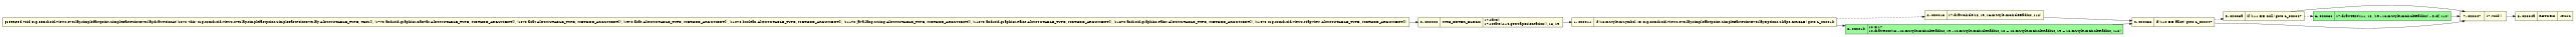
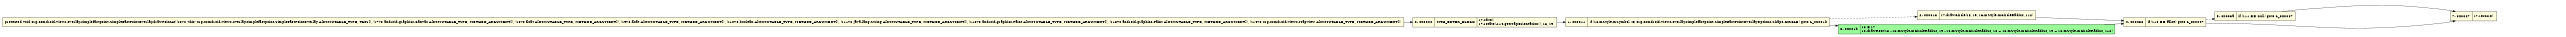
  digraph {
    rankdir=LR
    node [fillcolor=lightyellow shape=record style=filled]
    n1 [label="{0\:\ 0x0000|MTH_ENTER_BLOCK\l|r7.save()\lr7.rotate(\-r14.getMapOrientation(), r8, r9)\l}"]
    n2 [label="{1\:\ 0x0011|if (r6.mStyle.mSymbol != org.osmdroid.views.overlay.simplefastpoint.SimpleFastPointOverlayOptions.Shape.CIRCLE) goto L_0x001b\l}"]
    n3 [label="{2\:\ 0x0013|r7.drawCircle(r8, r9, r6.mStyle.mCircleRadius, r12)\l}"]
    n4 [fillcolor=palegreen label="{3\:\ 0x001b|r0 = r7\lr0.drawRect(r8 \- r6.mStyle.mCircleRadius, r9 \- r6.mStyle.mCircleRadius, r8 + r6.mStyle.mCircleRadius, r9 + r6.mStyle.mCircleRadius, r12)\l}"]
    n5 [label="{4\:\ 0x0038|if (r10 == false) goto L_0x0047\l}"]
    n6 [label="{5\:\ 0x003a|if (r11 == null) goto L_0x0047\l}"]
-   n7 [label="{7\:\ 0x0047|r7.void()\l}"]
-   n8 [fillcolor=palegreen label="{6\:\ 0x003c|r7.drawText(r11, r8, (r9 \- r6.mStyle.mCircleRadius) \- 5.0f, r13)\l}"]
-   n9 [label="{8\:\ 0x004a|RETURN\l|return\l}"]
+   n7 [label="{7\:\ 0x0047|r7.restore()\l}"]
    n10 [label="{protected void org.osmdroid.views.overlay.simplefastpoint.SimpleFastPointOverlay.drawPointAt((r6v0 'this' org.osmdroid.views.overlay.simplefastpoint.SimpleFastPointOverlay A[IMMUTABLE_TYPE, THIS]), (r7v0 android.graphics.Canvas A[IMMUTABLE_TYPE, METHOD_ARGUMENT]), (r8v0 float A[IMMUTABLE_TYPE, METHOD_ARGUMENT]), (r9v0 float A[IMMUTABLE_TYPE, METHOD_ARGUMENT]), (r10v0 boolean A[IMMUTABLE_TYPE, METHOD_ARGUMENT]), (r11v0 java.lang.String A[IMMUTABLE_TYPE, METHOD_ARGUMENT]), (r12v0 android.graphics.Paint A[IMMUTABLE_TYPE, METHOD_ARGUMENT]), (r13v0 android.graphics.Paint A[IMMUTABLE_TYPE, METHOD_ARGUMENT]), (r14v0 org.osmdroid.views.MapView A[IMMUTABLE_TYPE, METHOD_ARGUMENT])) }"]
    n1 -> n2
    n2 -> n3 [style=dashed]
    n2 -> n4
    n3 -> n5
    n4 -> n5
    n5 -> n6 [style=dashed]
    n5 -> n7
    n6 -> n7
-   n6 -> n8 [style=dashed]
-   n7 -> n9
-   n8 -> n7
    n10 -> n1
  }
